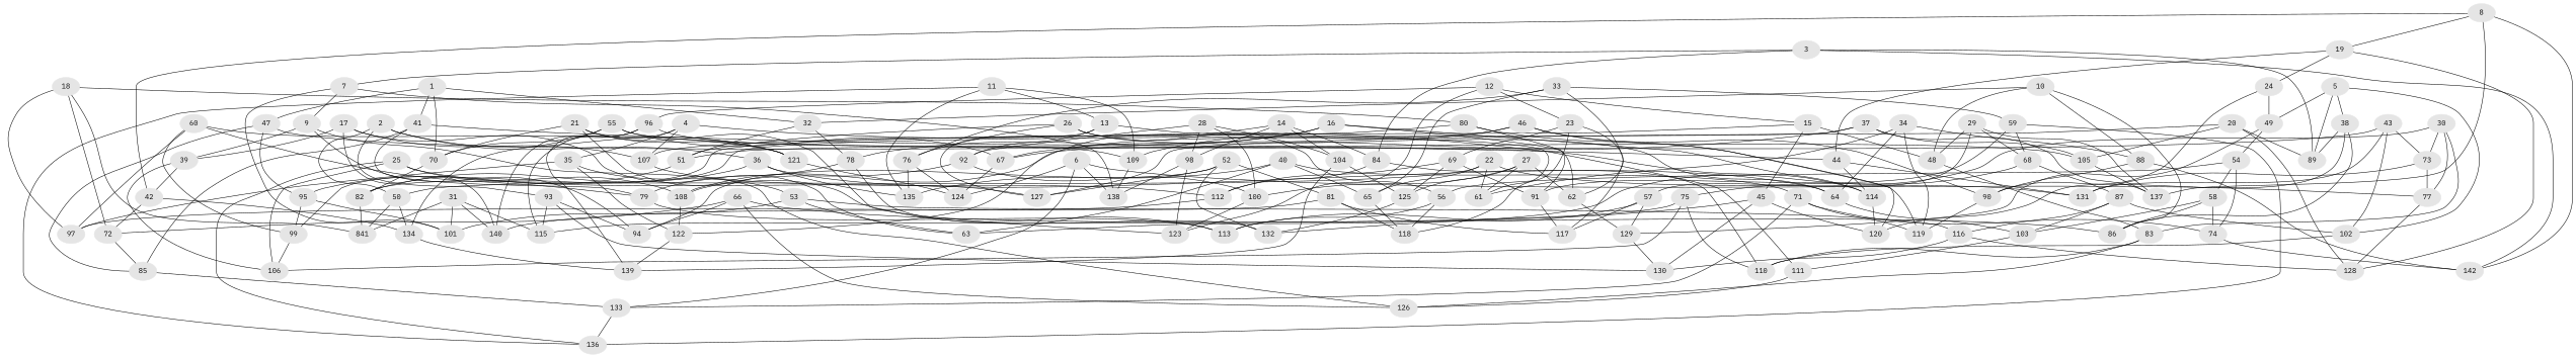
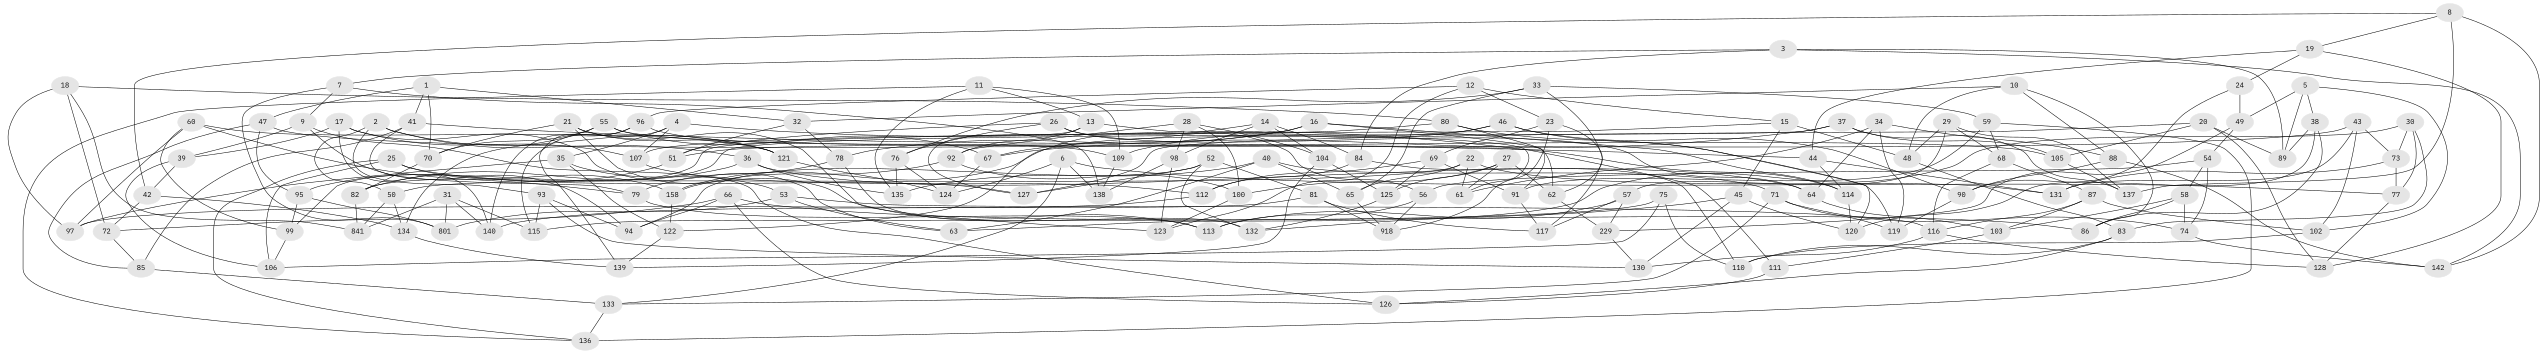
  graph {
    fontname="IBM Plex Mono"
    node [color=gray90 fontname="IBM Plex Mono" style=filled]
    edge [fontname="IBM Plex Mono"]
    1
    32
    41
    47
    70
    78
    51
    44
    79
    85
    105
    95
    82
    2
    36
    50
    93
    121
    135
    64
    n21 [label=841]
    134
    115
    94
    130
    124
    3
    7
    84
    89
    142
    138
    9
-   101
+   101 [label=801]
    112
    110
    4
    35
    107
    111
    122
    97
    53
    126
    5
    38
    49
    102
    86
    120
    54
-   129
+   129 [label=229]
    6
    77
    133
    128
    136
    39
    8
    19
    42
    137
    24
    72
    106
    10
    48
    88
    83
    90
    11
    13
    109
    61
    92
    127
    12
    15
    23
    96
    123
    45
    99
    69
    117
-   118
+   118 [label=918]
    140
    139
-   108
+   108 [label=158]
    100
    14
    98
    104
    125
    132
    16
    62
    67
    114
    17
    63
    18
    80
    119
    91
    131
    20
    21
    113
    22
    65
    25
    26
    56
    76
    103
    27
    28
    29
    57
    68
    75
    87
    30
    73
    31
    33
    59
    34
    116
    37
    40
    71
    74
    43
    46
    58
    52
    81
    55
    60
    66
    1 -- 32
    1 -- 41
    1 -- 47
    1 -- 70
    32 -- 78
    32 -- 51
    41 -- 44
    41 -- 79
    41 -- 85
    47 -- 85
    47 -- 105
    47 -- 95
    70 -- 82
    78 -- 79
    78 -- 132
    51 -- 95
    44 -- 114
    44 -- 131
    79 -- 113
    85 -- 133
    105 -- 137
    95 -- 101
    95 -- 99
    82 -- n21
    2 -- 36
    2 -- 50
    2 -- 93
    2 -- 121
    36 -- 82
    36 -- 135
    36 -- 64
    50 -- n21
    50 -- 134
    93 -- 115
    93 -- 94
    93 -- 130
    121 -- 124
    64 -- 103
    134 -- 139
    3 -- 7
    3 -- 84
    3 -- 89
    3 -- 142
    7 -- 138
    7 -- 9
    7 -- 101
    84 -- 112
    84 -- 110
    9 -- 94
    9 -- 126
    9 -- 39
    112 -- 140
    4 -- 115
    4 -- 35
    4 -- 107
    4 -- 111
    35 -- 122
    35 -- 97
    35 -- 53
    107 -- 112
    111 -- 126
    122 -- 139
    53 -- 101
    53 -- 63
    53 -- 116
    5 -- 89
    5 -- 38
    5 -- 49
    5 -- 102
    38 -- 89
    38 -- 86
    38 -- 120
    49 -- 54
    49 -- 129
    102 -- 110
    54 -- 56
    54 -- 74
    54 -- 58
    129 -- 130
    6 -- 124
    6 -- 138
    6 -- 77
    6 -- 133
    77 -- 128
    133 -- 136
    39 -- 42
    39 -- 106
    8 -- 142
    8 -- 19
    8 -- 42
    8 -- 137
    19 -- 44
    19 -- 128
    19 -- 24
    42 -- 134
    42 -- 72
    24 -- 49
    24 -- 90
    72 -- 85
    10 -- 32
    10 -- 86
    10 -- 48
    10 -- 88
    48 -- 83
    88 -- 142
    88 -- 90
    83 -- 110
    83 -- 126
    90 -- 119
    11 -- 135
    11 -- 136
    11 -- 13
    11 -- 109
    13 -- 61
    13 -- 92
    13 -- 127
    109 -- 138
    92 -- 108
    92 -- 100
    12 -- 15
    12 -- 23
    12 -- 96
    12 -- 123
    15 -- 48
    15 -- 45
    15 -- 99
    23 -- 69
    23 -- 117
    23 -- 118
    96 -- 109
    96 -- 140
    96 -- 139
    45 -- 130
    45 -- 120
    45 -- 132
    99 -- 106
    69 -- 112
    69 -- 125
    69 -- 91
    108 -- 122
    100 -- 123
    14 -- 84
    14 -- 122
    14 -- 98
    14 -- 104
    98 -- 138
    98 -- 123
    104 -- 139
    104 -- 125
    125 -- 132
    16 -- 78
    16 -- 62
    16 -- 67
    16 -- 114
    62 -- 129
    67 -- 124
    114 -- 120
    17 -- 107
    17 -- 39
    17 -- 140
    17 -- 63
    18 -- n21
    18 -- 97
    18 -- 72
    18 -- 80
    80 -- 107
    80 -- 119
    80 -- 91
    91 -- 117
    20 -- 105
    20 -- 89
    20 -- 128
    20 -- 127
    21 -- 70
    21 -- 121
    21 -- 123
    21 -- 113
    22 -- 50
    22 -- 61
    22 -- 131
    22 -- 65
    65 -- 118
    25 -- 136
    25 -- 106
    25 -- 127
    25 -- 108
    26 -- 51
    26 -- 64
    26 -- 56
    26 -- 76
    56 -- 118
    56 -- 113
    76 -- 135
    76 -- 124
    103 -- 111
    27 -- 61
    27 -- 100
    27 -- 125
    27 -- 62
    28 -- 92
    28 -- 100
    28 -- 98
    28 -- 104
    29 -- 137
    29 -- 48
    29 -- 57
    29 -- 68
    57 -- 129
    57 -- 117
    57 -- 113
-   68 -- 75
+   68 -- 116
    68 -- 87
    75 -- 115
    75 -- 110
    75 -- 106
    87 -- 102
    87 -- 103
    87 -- 116
    30 -- 77
    30 -- 83
    30 -- 63
    30 -- 73
    73 -- 77
    73 -- 131
    31 -- n21
    31 -- 115
    31 -- 101
    31 -- 140
    33 -- 62
    33 -- 65
    33 -- 76
    33 -- 59
    59 -- 136
    59 -- 91
    59 -- 68
    34 -- 64
    34 -- 88
    34 -- 61
    34 -- 119
    116 -- 130
    116 -- 128
    37 -- 105
    37 -- 82
    37 -- 137
    37 -- 67
    40 -- 135
    40 -- 63
    40 -- 65
    40 -- 71
    71 -- 133
    71 -- 119
    71 -- 74
    74 -- 142
    43 -- 51
    43 -- 102
    43 -- 131
    43 -- 73
    46 -- 120
    46 -- 90
    46 -- 109
    46 -- 108
    58 -- 86
    58 -- 103
    58 -- 74
    52 -- 94
    52 -- 127
    52 -- 132
    52 -- 81
    81 -- 97
    81 -- 117
    81 -- 118
    55 -- 70
    55 -- 134
    55 -- 67
    55 -- 114
    60 -- 79
    60 -- 121
    60 -- 97
    60 -- 99
    66 -- 94
    66 -- 126
    66 -- 86
    66 -- 72
  }
